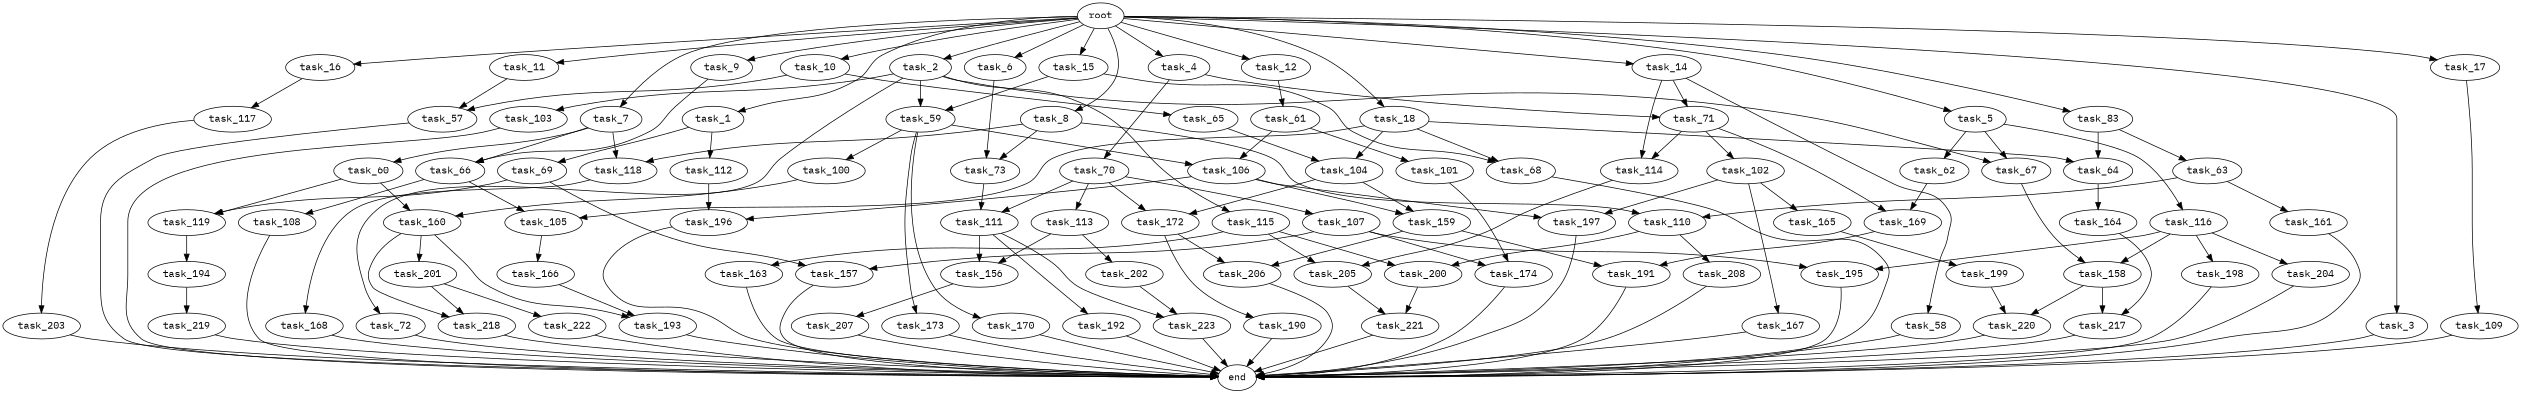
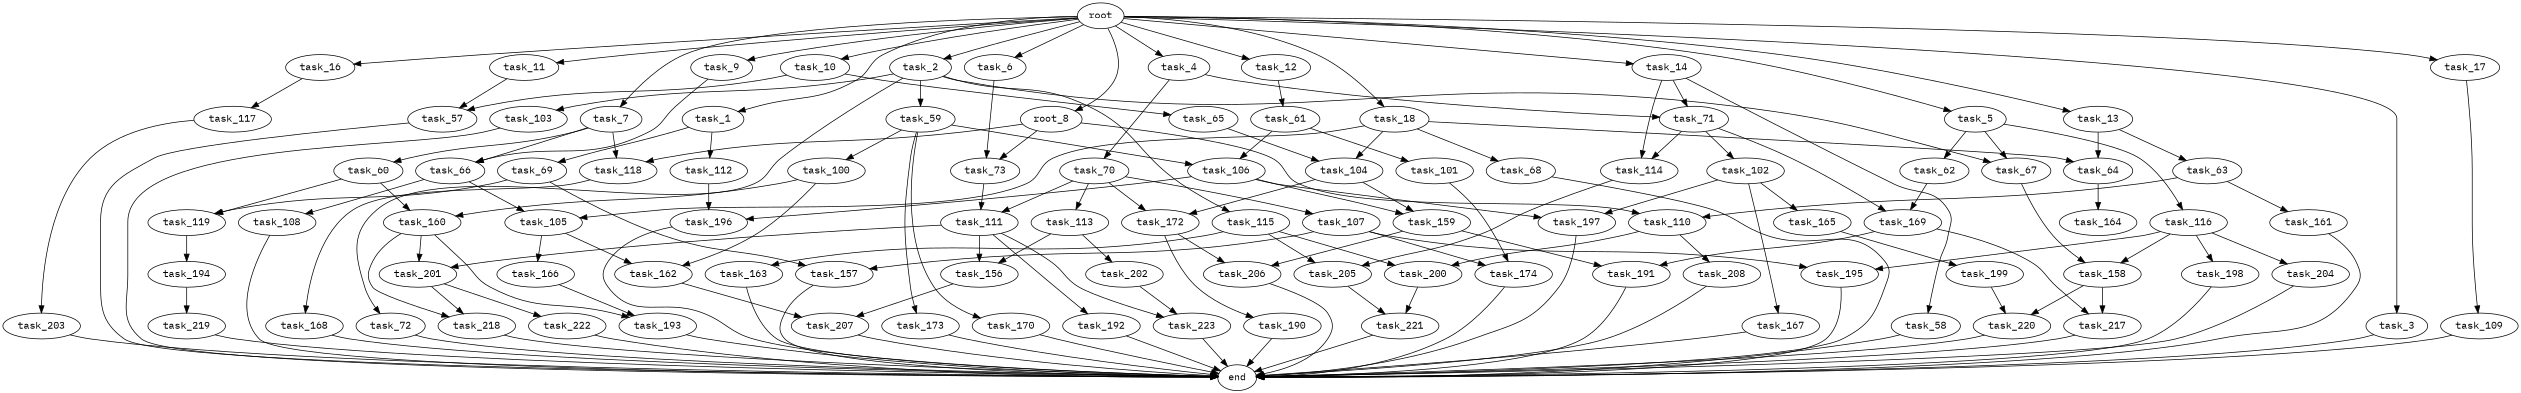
  digraph {
    fontname="IBM Plex Mono"
    node [fontname="IBM Plex Mono"]
    edge [fontname="IBM Plex Mono"]
    task_207
    end
    task_192
    task_16
    task_117
    task_203
    task_57
    task_168
    task_115
    task_200
    task_163
    task_205
    task_221
    task_158
    task_217
    task_220
    task_12
    task_61
    task_101
    task_106
    task_172
    task_190
    task_206
    task_119
    task_194
    task_219
-   task_13 [label=task_83]
+   task_13
    task_63
    task_64
    task_110
    task_161
    task_164
    task_102
    task_165
    task_167
    task_197
    task_199
    task_11
    task_113
    task_156
    task_202
    task_223
    task_68
    task_174
    task_58
+   task_162
    task_6
    task_73
    task_111
-   task_8
+   task_8 [label=root_8]
    task_118
    task_72
    task_208
    task_1
    task_112
    task_69
    task_196
    task_157
    task_108
    task_218
    root
    task_7
    task_2
    task_4
    task_18
    task_10
    task_14
-   task_15
    task_3
    task_9
    task_5
    task_17
    task_66
    task_60
    task_103
    task_59
    task_67
    task_70
    task_71
    task_104
    task_105
    task_65
    task_114
    task_62
    task_116
    task_109
    task_159
    task_191
    task_160
    task_198
    task_173
    task_170
    task_100
    task_169
    task_166
    task_107
    task_201
    task_195
    task_222
    task_193
    task_204
    task_207 -> end
    task_192 -> end
    task_16 -> task_117
    task_117 -> task_203
    task_203 -> end
    task_57 -> end
    task_168 -> end
    task_115 -> task_200
    task_115 -> task_163
    task_115 -> task_205
    task_200 -> task_221
    task_163 -> end
    task_205 -> task_221
    task_221 -> end
    task_158 -> task_217
    task_158 -> task_220
    task_217 -> end
    task_220 -> end
    task_12 -> task_61
    task_61 -> task_101
    task_61 -> task_106
    task_101 -> task_174
    task_106 -> task_197
    task_106 -> task_196
    task_106 -> task_159
    task_172 -> task_190
    task_172 -> task_206
    task_190 -> end
    task_206 -> end
    task_119 -> task_194
    task_194 -> task_219
    task_219 -> end
    task_13 -> task_63
    task_13 -> task_64
    task_63 -> task_110
    task_63 -> task_161
    task_64 -> task_164
    task_110 -> task_200
    task_110 -> task_208
    task_161 -> end
-   task_164 -> task_217
+   task_169 -> task_217
    task_102 -> task_165
    task_102 -> task_167
    task_102 -> task_197
    task_165 -> task_199
    task_167 -> end
    task_197 -> end
    task_199 -> task_220
    task_11 -> task_57
    task_113 -> task_156
    task_113 -> task_202
    task_156 -> task_207
    task_202 -> task_223
    task_223 -> end
    task_68 -> end
    task_174 -> end
    task_58 -> end
+   task_162 -> task_207
    task_6 -> task_73
    task_73 -> task_111
    task_111 -> task_192
    task_111 -> task_156
    task_111 -> task_223
+   task_111 -> task_201
    task_8 -> task_110
    task_8 -> task_73
    task_8 -> task_118
    task_118 -> task_168
    task_72 -> end
    task_208 -> end
    task_1 -> task_112
    task_1 -> task_69
    task_112 -> task_196
    task_69 -> task_119
    task_69 -> task_157
    task_196 -> end
    task_157 -> end
    task_108 -> end
    task_218 -> end
    root -> task_16
    root -> task_12
    root -> task_13
    root -> task_11
    root -> task_6
    root -> task_8
    root -> task_1
    root -> task_7
    root -> task_2
    root -> task_4
    root -> task_18
    root -> task_10
    root -> task_14
-   root -> task_15
    root -> task_3
    root -> task_9
    root -> task_5
    root -> task_17
    task_7 -> task_118
    task_7 -> task_66
    task_7 -> task_60
    task_2 -> task_115
    task_2 -> task_72
    task_2 -> task_103
    task_2 -> task_59
    task_2 -> task_67
    task_4 -> task_70
    task_4 -> task_71
    task_18 -> task_64
    task_18 -> task_68
    task_18 -> task_104
    task_18 -> task_105
    task_10 -> task_57
    task_10 -> task_65
    task_14 -> task_58
    task_14 -> task_71
    task_14 -> task_114
-   task_15 -> task_68
-   task_15 -> task_59
    task_3 -> end
    task_9 -> task_66
    task_5 -> task_67
    task_5 -> task_62
    task_5 -> task_116
    task_17 -> task_109
    task_66 -> task_108
    task_66 -> task_105
    task_60 -> task_119
    task_60 -> task_160
    task_103 -> end
    task_59 -> task_106
    task_59 -> task_173
    task_59 -> task_170
    task_59 -> task_100
    task_67 -> task_158
    task_70 -> task_172
    task_70 -> task_113
    task_70 -> task_111
    task_70 -> task_107
    task_71 -> task_102
    task_71 -> task_114
    task_71 -> task_169
    task_104 -> task_172
    task_104 -> task_159
+   task_105 -> task_162
    task_105 -> task_166
    task_65 -> task_104
    task_114 -> task_205
    task_62 -> task_169
    task_116 -> task_158
    task_116 -> task_198
    task_116 -> task_195
    task_116 -> task_204
    task_109 -> end
    task_159 -> task_206
    task_159 -> task_191
    task_191 -> end
    task_160 -> task_218
    task_160 -> task_201
    task_160 -> task_193
    task_198 -> end
    task_173 -> end
    task_170 -> end
+   task_100 -> task_162
    task_100 -> task_160
    task_169 -> task_191
    task_166 -> task_193
    task_107 -> task_174
    task_107 -> task_157
    task_107 -> task_195
    task_201 -> task_218
    task_201 -> task_222
    task_195 -> end
    task_222 -> end
    task_193 -> end
    task_204 -> end
  }
